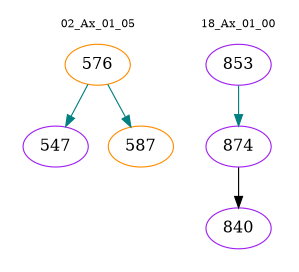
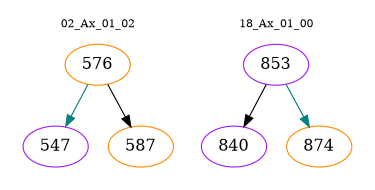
  digraph {
    node [color=purple]
    edge [color=teal]
    n1 [color=darkorange label=576]
    n2 [label=547]
    n3 [color=darkorange label=587]
    n4 [label=853]
    n5 [label=840]
-   n6 [label=874]
+   n6 [color=darkorange label=874]
    subgraph cluster_1 {
      color=white
      fontsize=10
-     label="02_Ax_01_05"
+     label="02_Ax_01_02"
      n1
      n2
      n3
    }
    subgraph cluster_2 {
      color=white
      fontsize=10
      label="18_Ax_01_00"
      n4
      n5
      n6
    }
    n1 -> n2
-   n1 -> n3
-   n6 -> n5 [color=black]
+   n1 -> n3 [color=black]
+   n4 -> n5 [color=black]
    n4 -> n6
  }
